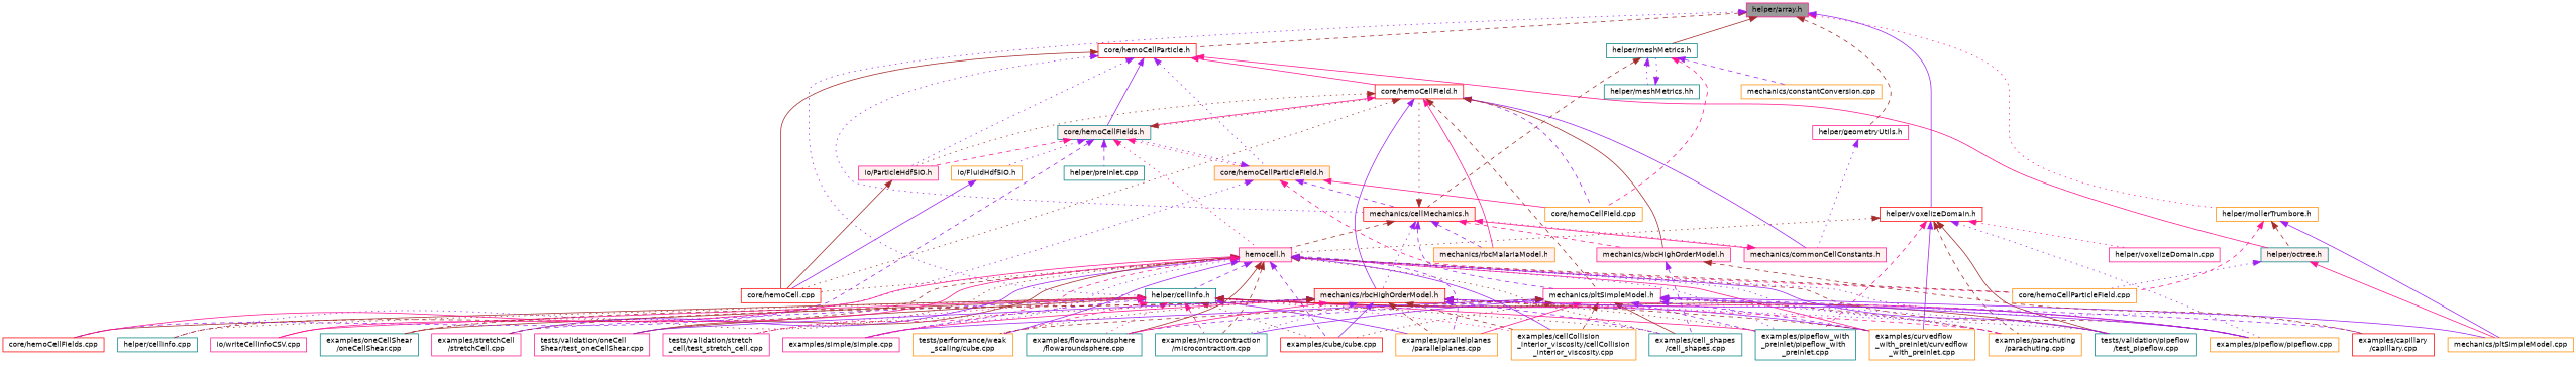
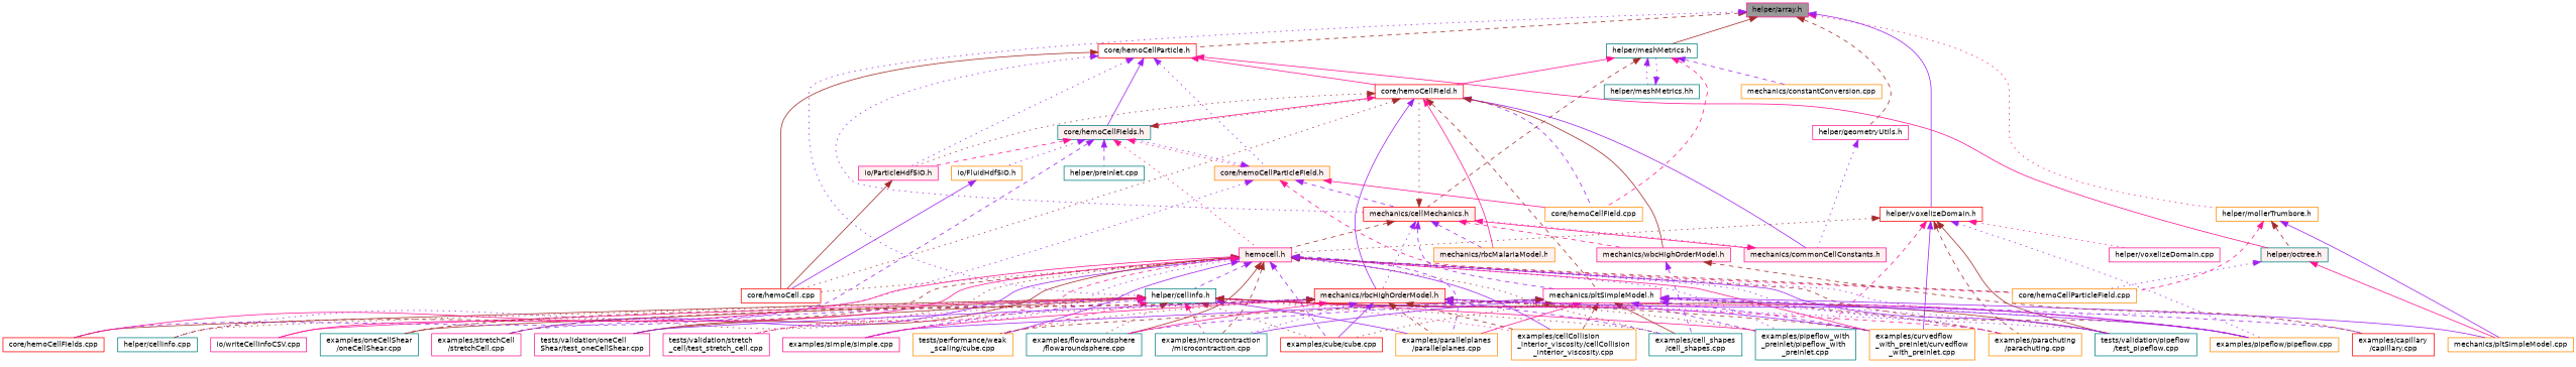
  digraph {
    node [color=darkorange fillcolor=white fontname=Helvetica fontsize=10 shape=box style=filled]
    edge [color=purple dir=back fontname=Helvetica fontsize=10 labelfontname=Helvetica labelfontsize=10 style=solid]
    n1 [color=deeppink fillcolor=grey60 fontcolor=black height=0.2 label="helper/array.h" width=0.4]
    n2 [color=red height=0.2 label="core/hemoCellParticle.h" width=0.4]
    n3 [color=teal height=0.2 label="helper/cellInfo.h" width=0.4]
    n4 [color=deeppink height=0.2 label="helper/geometryUtils.h" width=0.4]
    n5 [color=teal height=0.2 label="helper/meshMetrics.h" width=0.4]
    n6 [height=0.2 label="helper/mollerTrumbore.h" width=0.4]
    n7 [color=red height=0.2 label="helper/voxelizeDomain.h" width=0.4]
    n8 [color=red height=0.2 label="core/hemoCell.cpp" width=0.4]
    n9 [color=red height=0.2 label="core/hemoCellField.h" width=0.4]
    n10 [color=teal fillcolor="#FFF0F0" height=0.2 label="core/hemoCellFields.h" width=0.4]
    n11 [fillcolor="#FFF0F0" height=0.2 label="core/hemoCellParticleField.h" width=0.4]
    n12 [color=red fillcolor="#FFF0F0" height=0.2 label="mechanics/cellMechanics.h" width=0.4]
    n13 [color=deeppink fillcolor="#FFF0F0" height=0.2 label="io/ParticleHdf5IO.h" width=0.4]
    n14 [color=teal fillcolor="#FFF0F0" height=0.2 label="helper/octree.h" width=0.4]
    n15 [color=red height=0.2 label="core/hemoCellFields.cpp" width=0.4]
    n16 [color=teal height=0.2 label="helper/cellInfo.cpp" width=0.4]
    n17 [height=0.2 label="examples/cellCollision\l_interior_viscosity/cellCollision\l_interior_viscosity.cpp" width=0.4]
    n18 [color=teal height=0.2 label="examples/cell_shapes\l/cell_shapes.cpp" width=0.4]
    n19 [color=red height=0.2 label="examples/cube/cube.cpp" width=0.4]
    n20 [height=0.2 label="examples/curvedflow\l_with_preinlet/curvedflow\l_with_preinlet.cpp" width=0.4]
    n21 [color=teal height=0.2 label="examples/flowaroundsphere\l/flowaroundsphere.cpp" width=0.4]
    n22 [color=teal height=0.2 label="examples/microcontraction\l/microcontraction.cpp" width=0.4]
    n23 [color=teal height=0.2 label="examples/oneCellShear\l/oneCellShear.cpp" width=0.4]
    n24 [height=0.2 label="examples/parachuting\l/parachuting.cpp" width=0.4]
    n25 [height=0.2 label="examples/parallelplanes\l/parallelplanes.cpp" width=0.4]
    n26 [height=0.2 label="examples/pipeflow/pipeflow.cpp" width=0.4]
    n27 [color=teal height=0.2 label="examples/pipeflow_with\l_preinlet/pipeflow_with\l_preinlet.cpp" width=0.4]
    n28 [color=deeppink height=0.2 label="examples/simple/simple.cpp" width=0.4]
    n29 [color=deeppink height=0.2 label="examples/stretchCell\l/stretchCell.cpp" width=0.4]
    n30 [color=deeppink height=0.2 label="io/writeCellInfoCSV.cpp" width=0.4]
    n31 [height=0.2 label="tests/performance/weak\l_scaling/cube.cpp" width=0.4]
    n32 [color=deeppink height=0.2 label="tests/validation/oneCell\lShear/test_oneCellShear.cpp" width=0.4]
    n33 [color=teal height=0.2 label="tests/validation/pipeflow\l/test_pipeflow.cpp" width=0.4]
    n34 [color=deeppink height=0.2 label="tests/validation/stretch\l_cell/test_stretch_cell.cpp" width=0.4]
    n35 [color=deeppink fillcolor="#FFF0F0" height=0.2 label="mechanics/commonCellConstants.h" width=0.4]
    n36 [height=0.2 label="core/hemoCellField.cpp" width=0.4]
    n37 [color=teal height=0.2 label="helper/meshMetrics.hh" width=0.4]
    n38 [height=0.2 label="mechanics/constantConversion.cpp" width=0.4]
    n39 [height=0.2 label="core/hemoCellParticleField.cpp" width=0.4]
    n40 [height=0.2 label="mechanics/pltSimpleModel.cpp" width=0.4]
    n41 [color=deeppink fillcolor="#FFF0F0" height=0.2 label="hemocell.h" width=0.4]
    n42 [color=deeppink height=0.2 label="helper/voxelizeDomain.cpp" width=0.4]
    n43 [color=deeppink height=0.2 label="mechanics/pltSimpleModel.h" width=0.4]
    n44 [color=red fillcolor="#FFF0F0" height=0.2 label="mechanics/rbcHighOrderModel.h" width=0.4]
    n45 [fillcolor="#FFF0F0" height=0.2 label="mechanics/rbcMalariaModel.h" width=0.4]
    n46 [color=deeppink fillcolor="#FFF0F0" height=0.2 label="mechanics/wbcHighOrderModel.h" width=0.4]
    n47 [color=teal height=0.2 label="helper/preInlet.cpp" width=0.4]
    n48 [height=0.2 label="io/FluidHdf5IO.h" width=0.4]
    n49 [color=red height=0.2 label="examples/capillary\l/capillary.cpp" width=0.4]
    n1 -> n2 [color=brown style=dashed]
    n1 -> n3 [style=dotted]
    n1 -> n4 [color=brown style=dashed]
    n1 -> n5 [color=brown]
    n1 -> n6 [color=deeppink style=dotted]
    n1 -> n7
    n2 -> n8 [color=brown]
    n2 -> n9 [color=deeppink]
    n2 -> n10
    n2 -> n11 [style=dotted]
    n2 -> n12 [style=dotted]
    n2 -> n13 [style=dotted]
    n2 -> n14 [color=deeppink]
    n3 -> n15 [color=brown]
    n3 -> n16 [color=brown style=dotted]
    n3 -> n17 [color=deeppink style=dotted]
    n3 -> n18 [color=brown style=dotted]
    n3 -> n19 [color=brown style=dotted]
    n3 -> n20
-   n3 -> n21 [color=deeppink style=dotted]
+   n3 -> n21 [color=brown style=dotted]
    n3 -> n22 [color=deeppink style=dashed]
    n3 -> n23 [color=brown]
    n3 -> n24 [style=dotted]
    n3 -> n25
    n3 -> n26 [color=deeppink]
    n3 -> n27 [color=deeppink]
    n3 -> n28 [style=dashed]
    n3 -> n29 [style=dashed]
    n3 -> n30 [color=deeppink]
    n3 -> n31 [color=deeppink style=dashed]
    n3 -> n32 [color=brown]
    n3 -> n33 [color=brown]
    n3 -> n34 [color=deeppink style=dotted]
    n4 -> n35 [style=dotted]
+   n5 -> n9 [color=deeppink]
    n5 -> n12 [color=brown style=dashed]
    n5 -> n36 [color=deeppink style=dashed]
    n5 -> n37 [style=dotted]
    n5 -> n38 [style=dashed]
    n6 -> n14 [color=brown style=dashed]
    n6 -> n39 [color=deeppink style=dashed]
    n6 -> n40
    n7 -> n20
    n7 -> n24 [color=brown style=dashed]
    n7 -> n26 [style=dotted]
    n7 -> n27 [color=deeppink style=dashed]
    n7 -> n33 [color=brown]
    n7 -> n41 [color=brown style=dotted]
    n7 -> n42 [color=deeppink style=dotted]
    n9 -> n8 [color=brown style=dotted]
    n9 -> n10 [color=deeppink]
    n9 -> n13 [color=brown style=dotted]
    n9 -> n35
    n9 -> n36 [style=dashed]
    n9 -> n43 [color=brown style=dashed]
    n9 -> n44
    n9 -> n45 [color=deeppink]
    n9 -> n46 [color=brown]
    n10 -> n9 [color=brown style=dotted]
    n10 -> n11 [color=deeppink style=dotted]
    n10 -> n13 [color=deeppink style=dashed]
    n10 -> n15 [style=dashed]
    n10 -> n41 [color=deeppink style=dotted]
    n10 -> n47 [style=dashed]
    n10 -> n48 [style=dotted]
    n11 -> n10 [style=dotted]
    n11 -> n12 [style=dashed]
    n11 -> n16 [style=dotted]
    n11 -> n36 [color=deeppink]
    n11 -> n39 [color=deeppink style=dashed]
    n12 -> n9 [color=brown style=dotted]
    n12 -> n35 [color=deeppink]
    n12 -> n41 [color=brown style=dashed]
    n12 -> n43 [style=dashed]
    n12 -> n44 [style=dotted]
    n12 -> n45 [style=dashed]
    n12 -> n46 [color=deeppink style=dashed]
    n13 -> n8 [color=brown]
    n14 -> n39 [style=dotted]
    n14 -> n40 [color=deeppink]
    n35 -> n12 [color=deeppink style=dotted]
    n37 -> n5 [style=dotted]
    n41 -> n3 [style=dashed]
    n41 -> n8 [color=brown style=dotted]
    n41 -> n15 [color=deeppink]
    n41 -> n16 [color=brown style=dashed]
    n41 -> n17
    n41 -> n18 [color=brown style=dotted]
    n41 -> n19 [style=dashed]
    n41 -> n20 [color=deeppink]
    n41 -> n21 [color=brown]
    n41 -> n22 [color=brown style=dashed]
    n41 -> n23 [color=brown style=dotted]
    n41 -> n24 [style=dotted]
    n41 -> n25 [style=dashed]
    n41 -> n26 [color=brown style=dashed]
    n41 -> n27 [style=dotted]
    n41 -> n28 [style=dotted]
    n41 -> n29
    n41 -> n30 [color=deeppink]
    n41 -> n31
    n41 -> n32 [color=brown]
    n41 -> n33
    n41 -> n34 [color=deeppink style=dashed]
    n41 -> n39 [color=brown style=dashed]
    n41 -> n49 [style=dotted]
    n43 -> n17 [color=brown style=dashed]
    n43 -> n18 [color=brown]
    n43 -> n19 [color=brown style=dotted]
    n43 -> n20 [style=dashed]
    n43 -> n21 [style=dashed]
    n43 -> n22
    n43 -> n24 [color=brown style=dashed]
    n43 -> n25 [color=deeppink]
    n43 -> n26
    n43 -> n27 [style=dashed]
    n43 -> n28
    n43 -> n31 [color=brown style=dashed]
    n43 -> n33 [style=dotted]
    n43 -> n40
    n43 -> n49 [style=dashed]
    n44 -> n17 [color=brown style=dashed]
    n44 -> n18 [style=dashed]
    n44 -> n19
    n44 -> n20 [color=brown style=dashed]
    n44 -> n21 [color=deeppink]
    n44 -> n22 [style=dotted]
    n44 -> n23 [color=brown style=dashed]
    n44 -> n24 [color=deeppink style=dashed]
    n44 -> n25 [color=brown style=dashed]
    n44 -> n26
    n44 -> n27 [color=brown style=dotted]
    n44 -> n28 [color=deeppink]
    n44 -> n29 [color=brown style=dashed]
    n44 -> n31 [color=brown style=dotted]
    n44 -> n32
    n44 -> n33 [style=dotted]
    n44 -> n34 [color=brown style=dotted]
    n46 -> n18 [style=dashed]
    n46 -> n49 [color=brown style=dashed]
    n48 -> n8
  }
